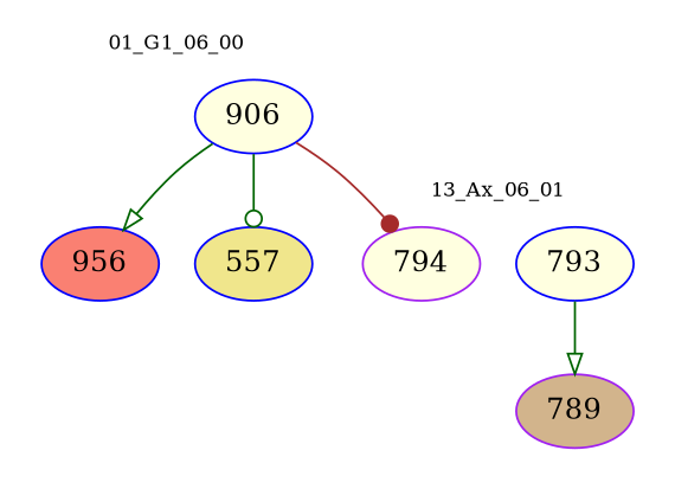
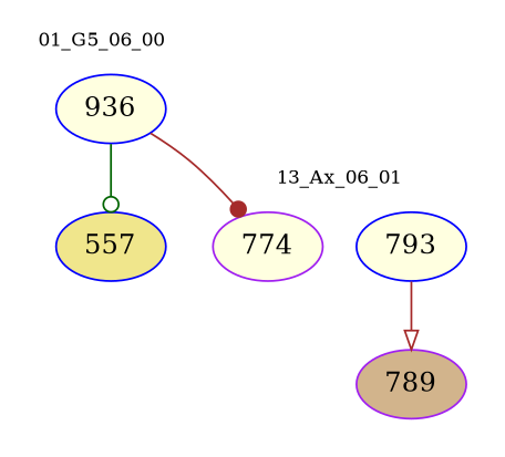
  digraph {
    node [color=blue fillcolor=lightyellow style=filled]
    edge [arrowhead=onormal color=brown style=solid]
    n1 [label=793]
-   n2 [color=purple label=794]
+   n2 [color=purple label=774]
    n3 [color=purple fillcolor=tan label=789]
-   n4 [label=906]
-   n5 [fillcolor=salmon label=956]
+   n4 [label=936]
    n6 [fillcolor=khaki label=557]
    subgraph cluster_1 {
      color=white
      fontsize=10
      label="13_Ax_06_01"
      n1
      n2
      n3
    }
    subgraph cluster_2 {
      color=white
      fontsize=10
-     label="01_G1_06_00"
+     label="01_G5_06_00"
      n4
-     n5
      n6
    }
-   n1 -> n3 [color=darkgreen]
+   n1 -> n3
    n4 -> n2 [arrowhead=dot]
-   n4 -> n5 [color=darkgreen]
    n4 -> n6 [arrowhead=odot color=darkgreen]
  }
